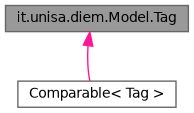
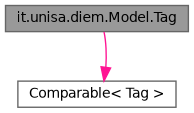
  digraph {
    node [color=gray40 fontname=Helvetica fontsize=10 shape=box style=filled]
    n1 [fillcolor=grey60 fontcolor=black height=0.2 label="it.unisa.diem.Model.Tag" width=0.4]
    n2 [fillcolor=white height=0.2 label="Comparable\< Tag \>" width=0.4]
-   n1 -> n2 [color=deeppink dir=back fontname=Helvetica fontsize=10 labelfontname=Helvetica labelfontsize=10 style=solid]
+   n2 -> n1 [color=deeppink dir=back fontname=Helvetica fontsize=10 labelfontname=Helvetica labelfontsize=10 style=solid]
  }
